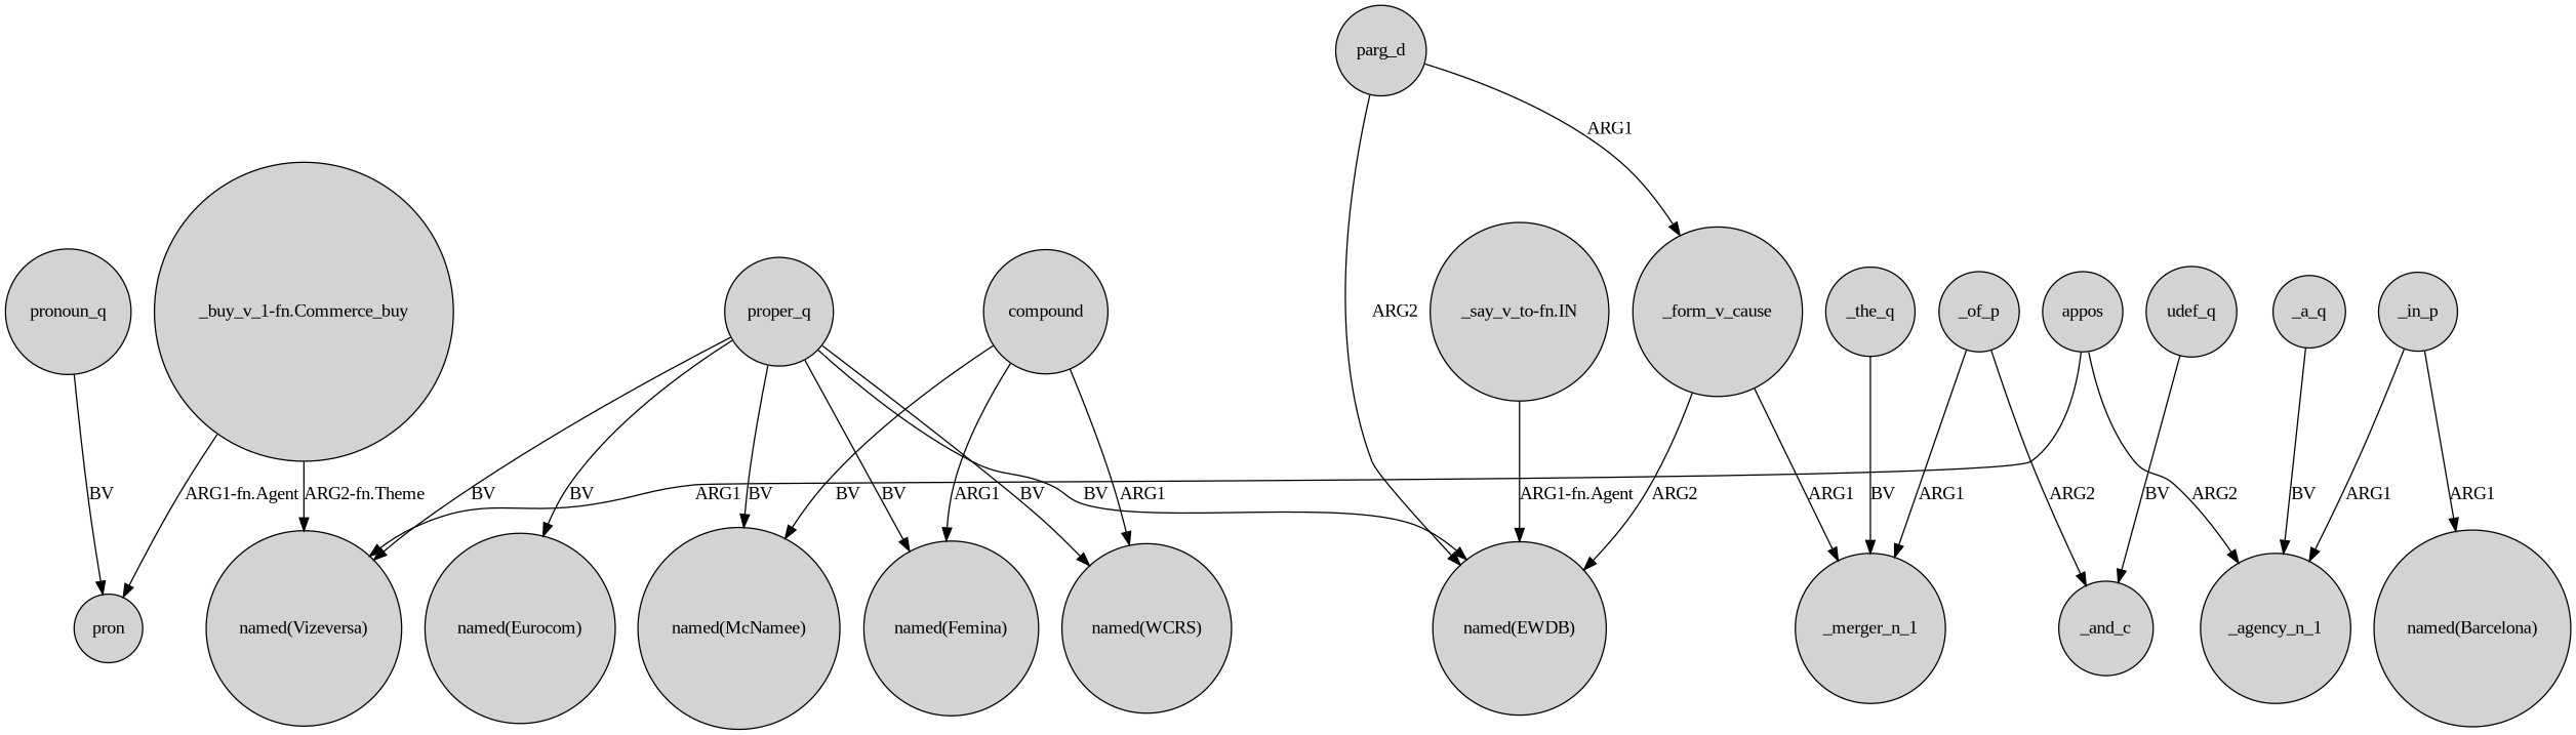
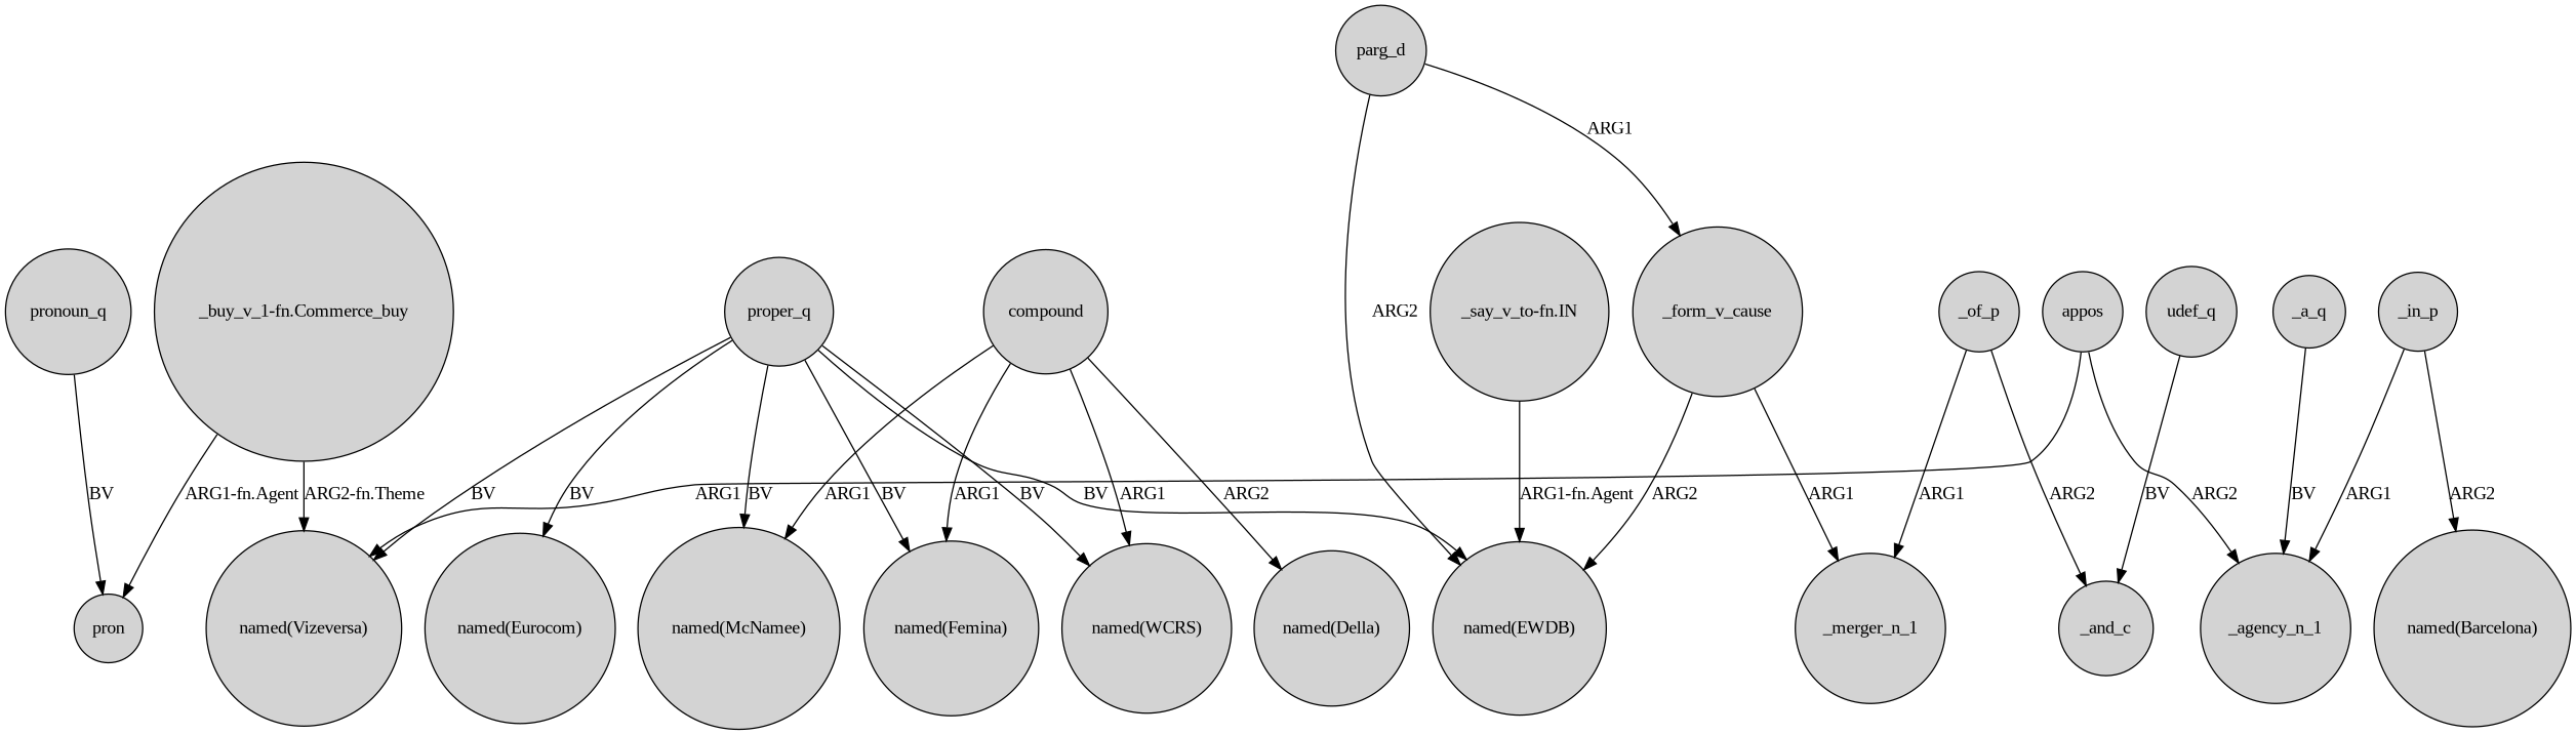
  digraph {
    fontname="Liberation Serif"
    node [fontname="Liberation Serif" shape=circle style=filled]
    edge [fontname="Liberation Serif"]
    "_buy_v_1-fn.Commerce_buy"
    pron
    "named(Vizeversa)"
    parg_d
    _form_v_cause
    "named(EWDB)"
    _merger_n_1
    _in_p
    _agency_n_1
    "named(Barcelona)"
    proper_q
    "named(Eurocom)"
    "named(Femina)"
    "named(McNamee)"
    "named(WCRS)"
    _of_p
    _and_c
    "_say_v_to-fn.IN"
    compound
-   _the_q
+   "named(Della)"
    appos
    pronoun_q
    _a_q
    udef_q
    "_buy_v_1-fn.Commerce_buy" -> pron [label="ARG1-fn.Agent"]
    "_buy_v_1-fn.Commerce_buy" -> "named(Vizeversa)" [label="ARG2-fn.Theme"]
    parg_d -> _form_v_cause [label=ARG1]
    parg_d -> "named(EWDB)" [label=ARG2]
    _form_v_cause -> "named(EWDB)" [label=ARG2]
    _form_v_cause -> _merger_n_1 [label=ARG1]
    _in_p -> _agency_n_1 [label=ARG1]
-   _in_p -> "named(Barcelona)" [label=ARG1]
+   _in_p -> "named(Barcelona)" [label=ARG2]
    proper_q -> "named(Vizeversa)" [label=BV]
    proper_q -> "named(EWDB)" [label=BV]
    proper_q -> "named(Eurocom)" [label=BV]
    proper_q -> "named(Femina)" [label=BV]
    proper_q -> "named(McNamee)" [label=BV]
    proper_q -> "named(WCRS)" [label=BV]
    _of_p -> _merger_n_1 [label=ARG1]
    _of_p -> _and_c [label=ARG2]
    "_say_v_to-fn.IN" -> "named(EWDB)" [label="ARG1-fn.Agent"]
    compound -> "named(Femina)" [label=ARG1]
-   compound -> "named(McNamee)" [label=BV]
+   compound -> "named(McNamee)" [label=ARG1]
    compound -> "named(WCRS)" [label=ARG1]
-   _the_q -> _merger_n_1 [label=BV]
+   compound -> "named(Della)" [label=ARG2]
    appos -> "named(Vizeversa)" [label=ARG1]
    appos -> _agency_n_1 [label=ARG2]
    pronoun_q -> pron [label=BV]
    _a_q -> _agency_n_1 [label=BV]
    udef_q -> _and_c [label=BV]
  }
